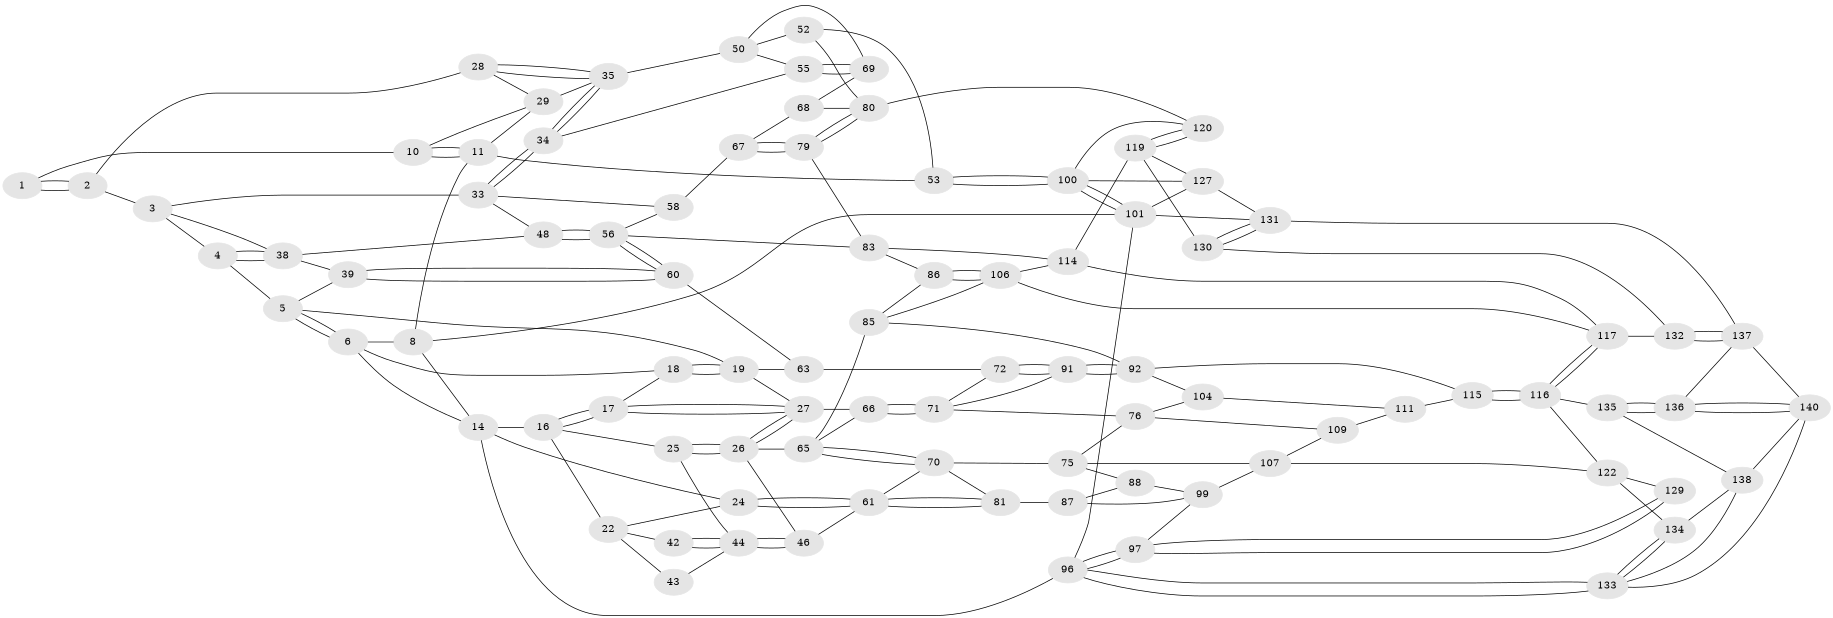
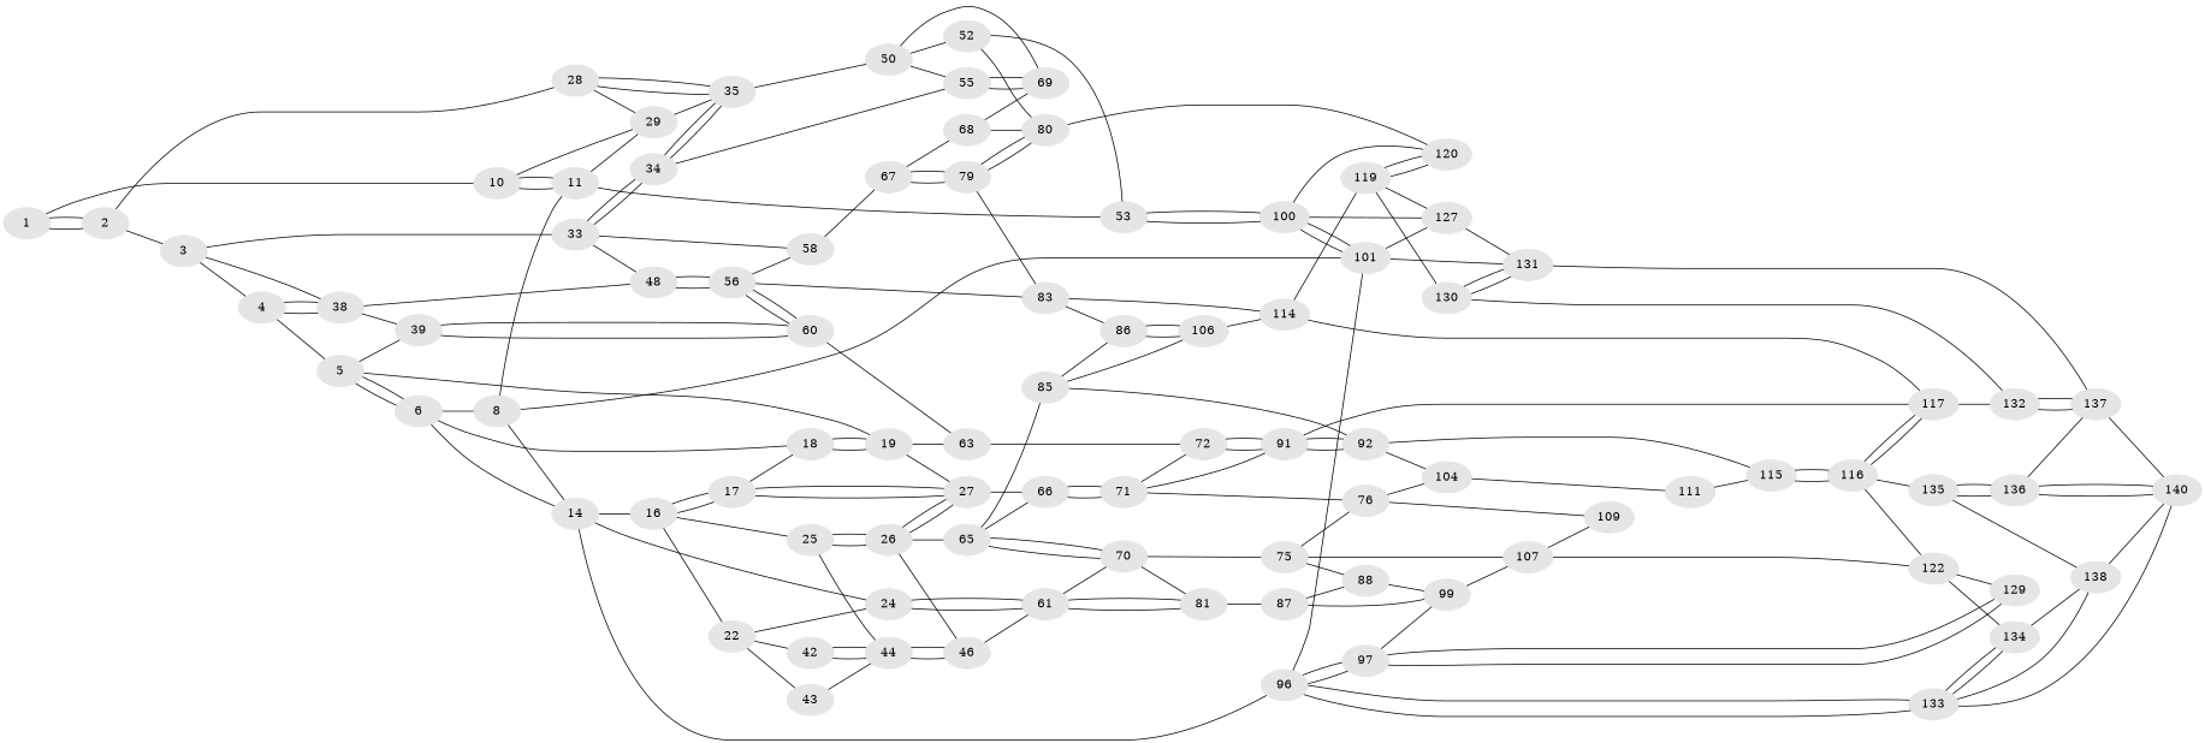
  graph {
    rankdir=LR
    node [color=gray90 style=filled]
    1 [super="+9"]
    2 [super="+13"]
    10
    3 [super="+32"]
    28
    11 [super="+31"]
    29 [super="+30"]
    4
    33 [super="+49"]
    38 [super="+40"]
    35 [super="+41"]
    5 [super="+20"]
    34 [super="+54"]
    48
    58 [super="+59"]
    39
    6 [super="+7"]
    19 [super="+37"]
    8 [super="+12"]
    14 [super="+15"]
    18
    27 [super="+36"]
    63 [super="+64"]
    60
    101 [super="+102"]
    16 [super="+21"]
    24
    96
    53
    127 [super="+128"]
    131 [super="+144"]
    100 [super="+121"]
    17
    22 [super="+23"]
    25
    61 [super="+62"]
    97 [super="+98"]
    133 [super="+141"]
    42
    43
    26 [super="+47"]
    44 [super="+45"]
    66
    72
    70 [super="+74"]
    81 [super="+82"]
    46
    65
    85 [super="+94"]
    71 [super="+77"]
    50 [super="+51"]
    55
    56 [super="+57"]
    67
    69 [super="+73"]
    52
    83 [super="+84"]
    80 [super="+90"]
    120
    86
    114 [super="+118"]
    68 [super="+78"]
    79
    75 [super="+89"]
    87 [super="+95"]
    91
    92 [super="+93"]
    106 [super="+113"]
    76 [super="+103"]
    88
    107 [super="+108"]
    104
    109 [super="+110"]
    99 [super="+105"]
    122 [super="+123"]
    111 [super="+112"]
    117 [super="+125"]
    119 [super="+126"]
    115
    116 [super="+124"]
    129
    134
    138 [super="+139"]
    140 [super="+142"]
    137 [super="+143"]
    132
    130
    135
    136
    1 -- 2 [weight=2]
    1 -- 2
    1 -- 10
    2 -- 3
    2 -- 28
    10 -- 11
    10 -- 11
    10 -- 29
    3 -- 4
    3 -- 33
    3 -- 38
    28 -- 29
    28 -- 35
    28 -- 35
    11 -- 29
    11 -- 53
    29 -- 35
    4 -- 38
    4 -- 38
    4 -- 5
    33 -- 34
    33 -- 34
    33 -- 48
    33 -- 58
    38 -- 48
    38 -- 39
    35 -- 50
    5 -- 39
    5 -- 6
    5 -- 6
    5 -- 19
    34 -- 35
    34 -- 35
    34 -- 55
    48 -- 56
    48 -- 56
    58 -- 67
    39 -- 60
    39 -- 60
    6 -- 8
    6 -- 14
    6 -- 18
    19 -- 27
    19 -- 63
    8 -- 11
    8 -- 14
    8 -- 101
    14 -- 16
    14 -- 24
    14 -- 96
    18 -- 19
    18 -- 19
    27 -- 66
    63 -- 72
    60 -- 63
    101 -- 127
    101 -- 131
    16 -- 17
    16 -- 17
    16 -- 22
    16 -- 25
    24 -- 61
    24 -- 61
    96 -- 101
    96 -- 97
    96 -- 97
    96 -- 133
    96 -- 133
    53 -- 100
    53 -- 100
    127 -- 131
    131 -- 137
    100 -- 101
    100 -- 101
    100 -- 127
    100 -- 120
    17 -- 18
    17 -- 27
    17 -- 27
    22 -- 24
    22 -- 42
    22 -- 43
    25 -- 26
    25 -- 26
    25 -- 44
    61 -- 70
    61 -- 81
    61 -- 81
    97 -- 99
    97 -- 129 [weight=2]
    97 -- 129
    133 -- 134
    133 -- 134
    133 -- 138
    133 -- 140
    42 -- 44
    42 -- 44
    43 -- 44
    26 -- 27
    26 -- 27
    26 -- 46
    26 -- 65
    44 -- 46
    44 -- 46
    66 -- 71
    66 -- 71
    72 -- 91
    72 -- 91
    70 -- 81
    70 -- 75
    81 -- 87 [weight=2]
    46 -- 61
    65 -- 66
    65 -- 70
    65 -- 70
    65 -- 85
    85 -- 86
    85 -- 92
    85 -- 106
    71 -- 72
    71 -- 91
    71 -- 76
    50 -- 55
    50 -- 69
    50 -- 52
    55 -- 69
    55 -- 69
    56 -- 58
    56 -- 60
    56 -- 60
    56 -- 83
    67 -- 68
    67 -- 79
    67 -- 79
    52 -- 53
    52 -- 80
    83 -- 86
    83 -- 114
    80 -- 120
    86 -- 106
    86 -- 106
    114 -- 117
    114 -- 119
    68 -- 69 [weight=2]
    68 -- 80
    79 -- 83
    79 -- 80
    79 -- 80
    75 -- 76
    75 -- 88
    75 -- 107
    87 -- 88
    87 -- 99
    91 -- 92
    91 -- 92
    92 -- 104
    92 -- 115
    106 -- 114
-   106 -- 117
+   91 -- 117
    76 -- 104
    76 -- 109
    88 -- 99
    107 -- 109
    107 -- 122
    104 -- 111
-   109 -- 111 [weight=2]
    99 -- 107
    122 -- 129
    122 -- 134
    111 -- 115
    117 -- 132
    119 -- 127
    119 -- 120
    119 -- 120
    119 -- 130
    115 -- 116
    115 -- 116
    116 -- 122
    116 -- 117
    116 -- 117
    116 -- 135
    134 -- 138
    138 -- 140
    137 -- 140
    132 -- 137
    132 -- 137
    130 -- 131
    130 -- 131
    130 -- 132
    135 -- 138
    135 -- 136
    135 -- 136
    136 -- 140
    136 -- 140
    136 -- 137
  }
